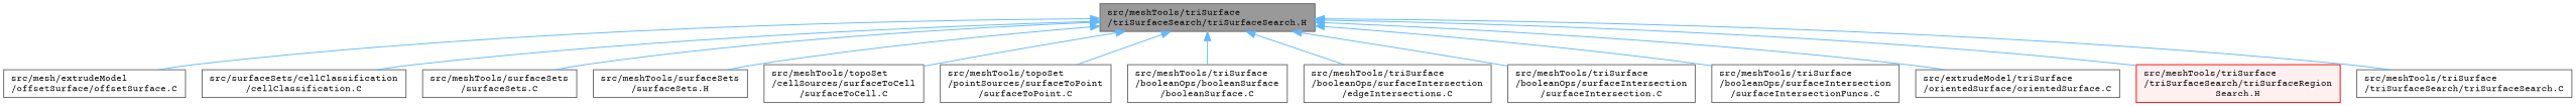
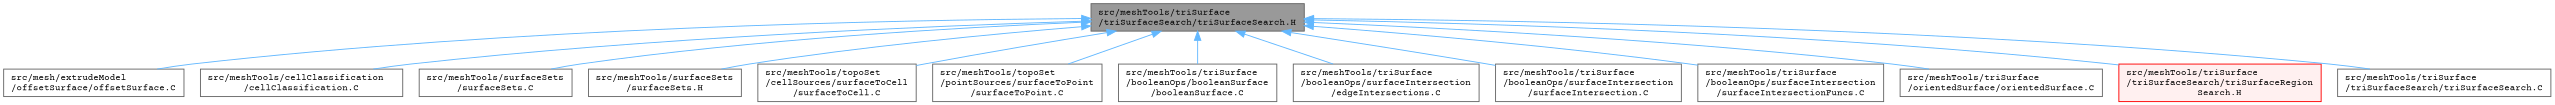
  digraph {
    fontname="Courier Prime"
    node [color=grey40 fillcolor=white fontname="Courier Prime" fontsize=10 shape=box style=filled]
    edge [color=steelblue1 dir=back fontname="Courier Prime" fontsize=10 labelfontname=Helvetica labelfontsize=10 style=solid]
    n1 [color=gray40 fillcolor=grey60 fontcolor=black height=0.2 label="src/meshTools/triSurface\l/triSurfaceSearch/triSurfaceSearch.H" width=0.4]
    n2 [height=0.2 label="src/mesh/extrudeModel\l/offsetSurface/offsetSurface.C" width=0.4]
-   n3 [height=0.2 label="src/surfaceSets/cellClassification\l/cellClassification.C" width=0.4]
+   n3 [height=0.2 label="src/meshTools/cellClassification\l/cellClassification.C" width=0.4]
    n4 [height=0.2 label="src/meshTools/surfaceSets\l/surfaceSets.C" width=0.4]
    n5 [height=0.2 label="src/meshTools/surfaceSets\l/surfaceSets.H" width=0.4]
    n6 [height=0.2 label="src/meshTools/topoSet\l/cellSources/surfaceToCell\l/surfaceToCell.C" width=0.4]
    n7 [height=0.2 label="src/meshTools/topoSet\l/pointSources/surfaceToPoint\l/surfaceToPoint.C" width=0.4]
    n8 [height=0.2 label="src/meshTools/triSurface\l/booleanOps/booleanSurface\l/booleanSurface.C" width=0.4]
    n9 [height=0.2 label="src/meshTools/triSurface\l/booleanOps/surfaceIntersection\l/edgeIntersections.C" width=0.4]
    n10 [height=0.2 label="src/meshTools/triSurface\l/booleanOps/surfaceIntersection\l/surfaceIntersection.C" width=0.4]
    n11 [height=0.2 label="src/meshTools/triSurface\l/booleanOps/surfaceIntersection\l/surfaceIntersectionFuncs.C" width=0.4]
-   n12 [height=0.2 label="src/extrudeModel/triSurface\l/orientedSurface/orientedSurface.C" width=0.4]
+   n12 [height=0.2 label="src/meshTools/triSurface\l/orientedSurface/orientedSurface.C" width=0.4]
    n13 [color=red fillcolor="#FFF0F0" height=0.2 label="src/meshTools/triSurface\l/triSurfaceSearch/triSurfaceRegion\lSearch.H" width=0.4]
    n14 [height=0.2 label="src/meshTools/triSurface\l/triSurfaceSearch/triSurfaceSearch.C" width=0.4]
    n1 -> n2
    n1 -> n3
    n1 -> n4
    n1 -> n5
    n1 -> n6
    n1 -> n7
    n1 -> n8
    n1 -> n9
    n1 -> n10
    n1 -> n11
    n1 -> n12
    n1 -> n13
    n1 -> n14
  }
